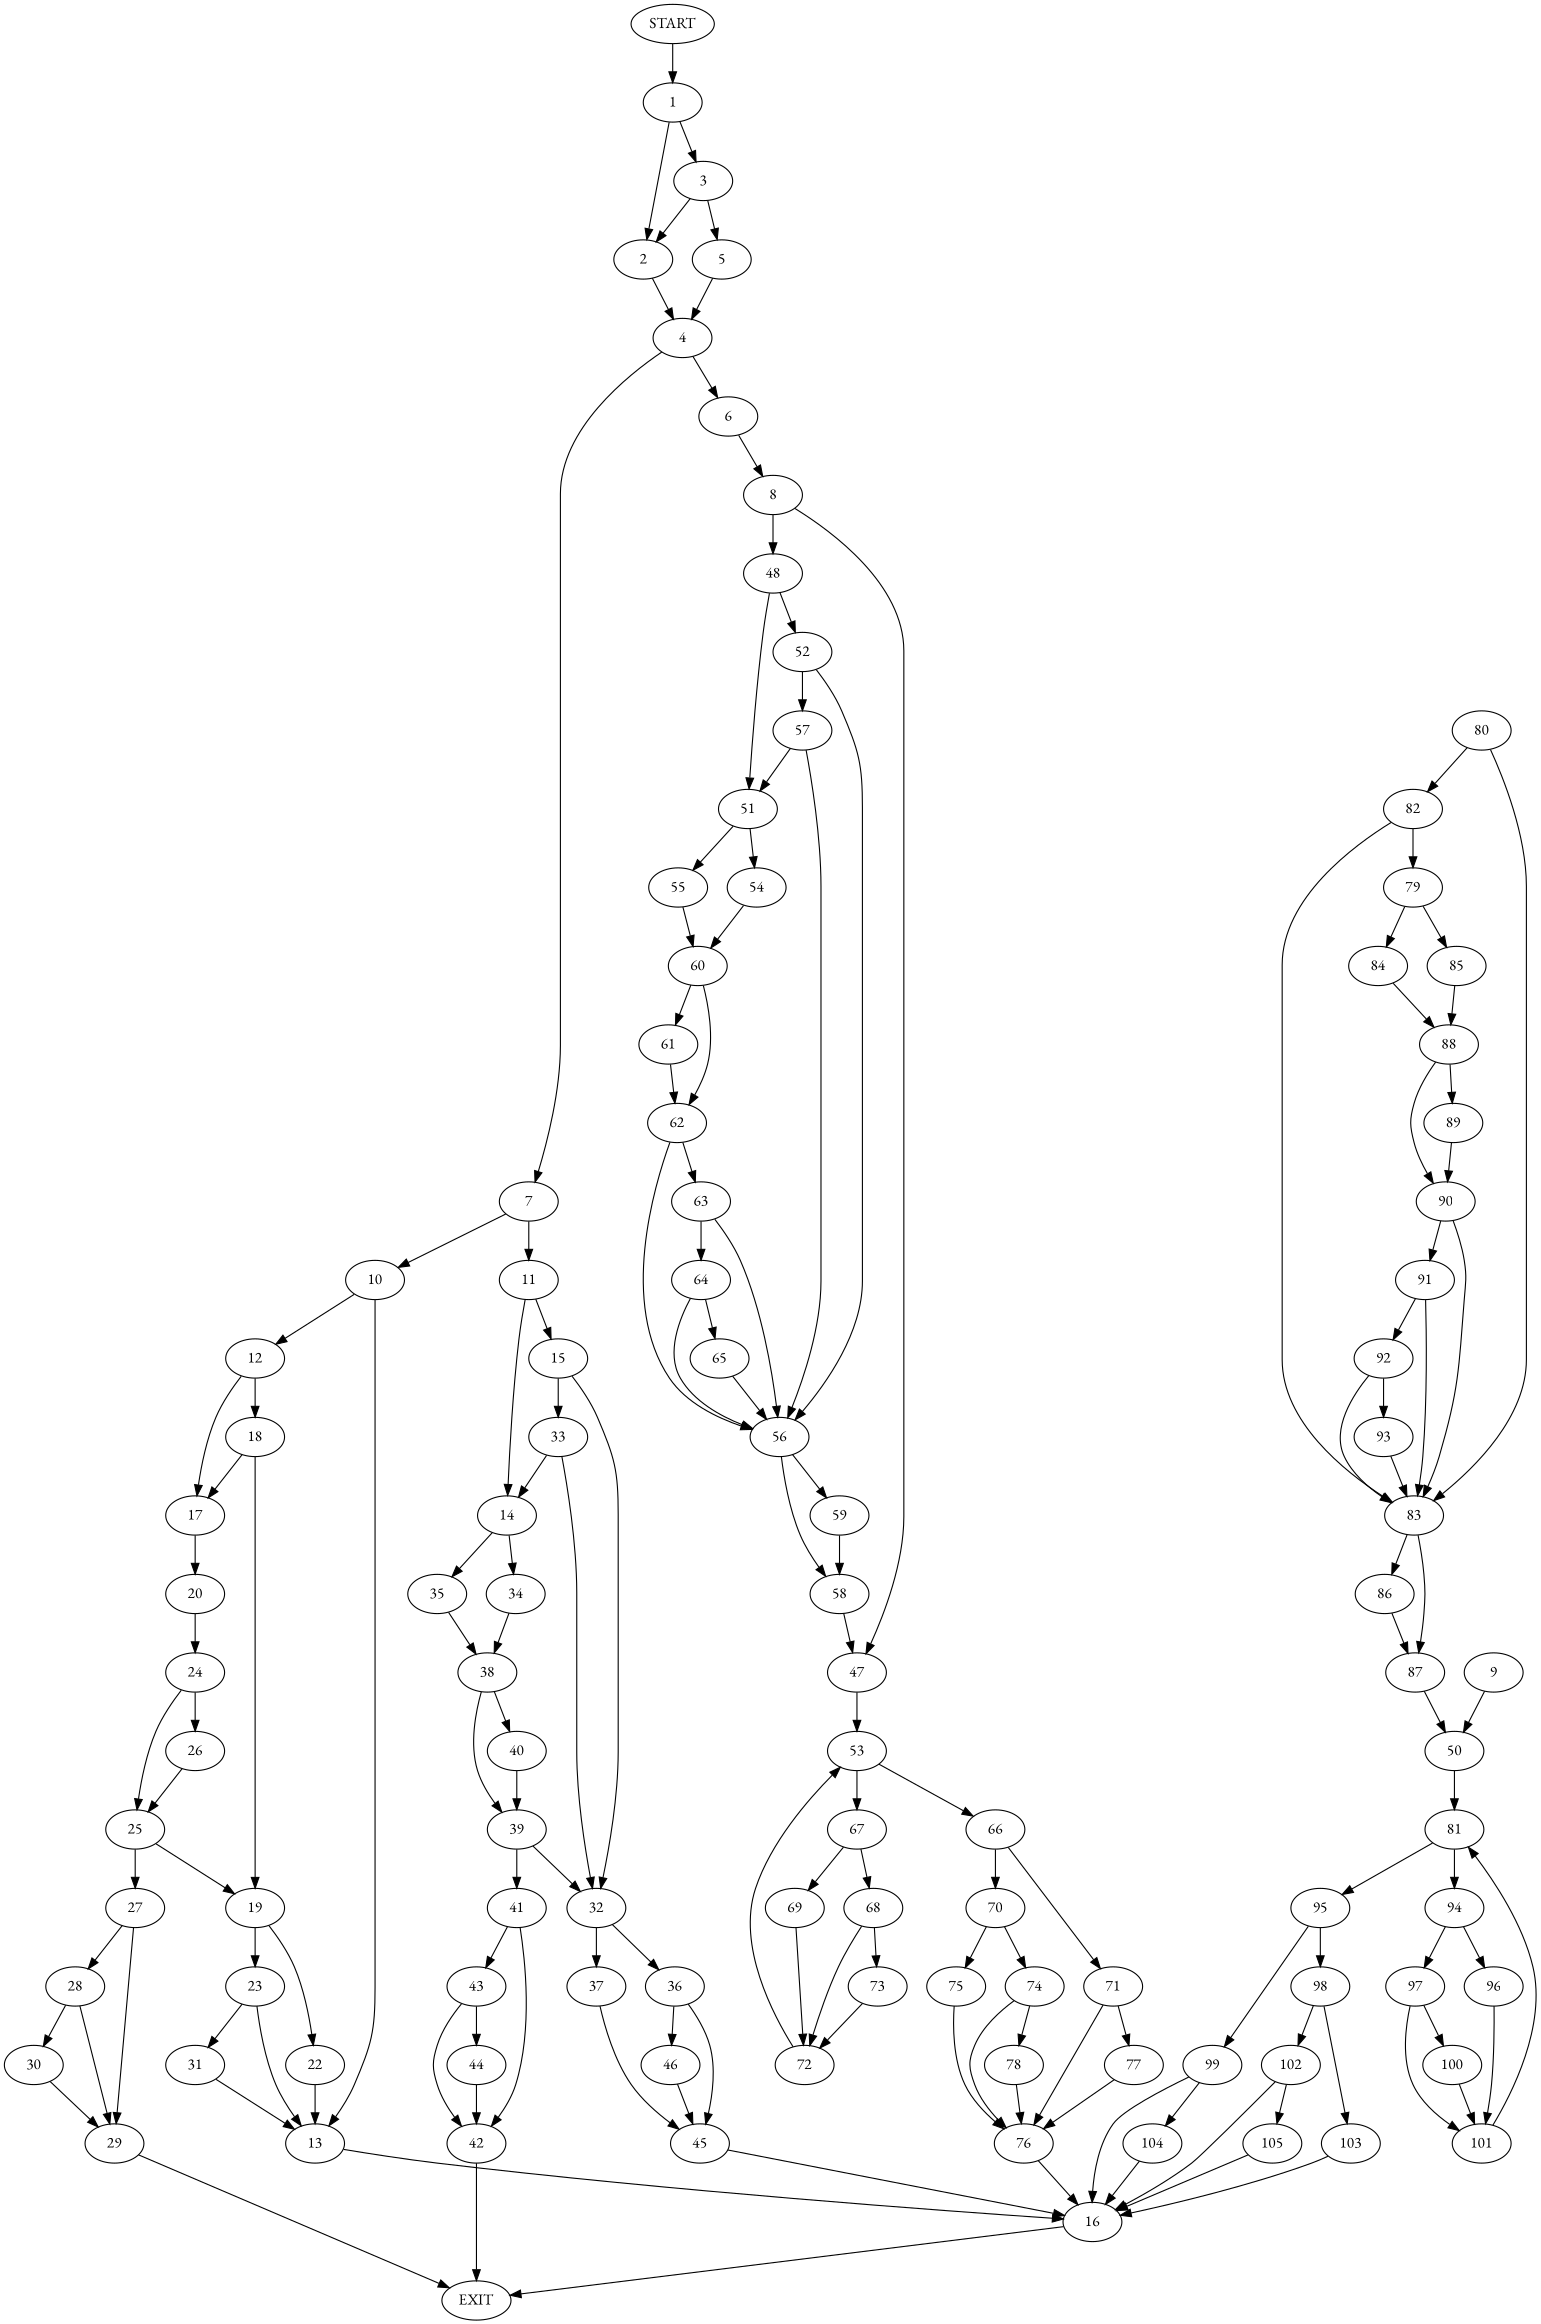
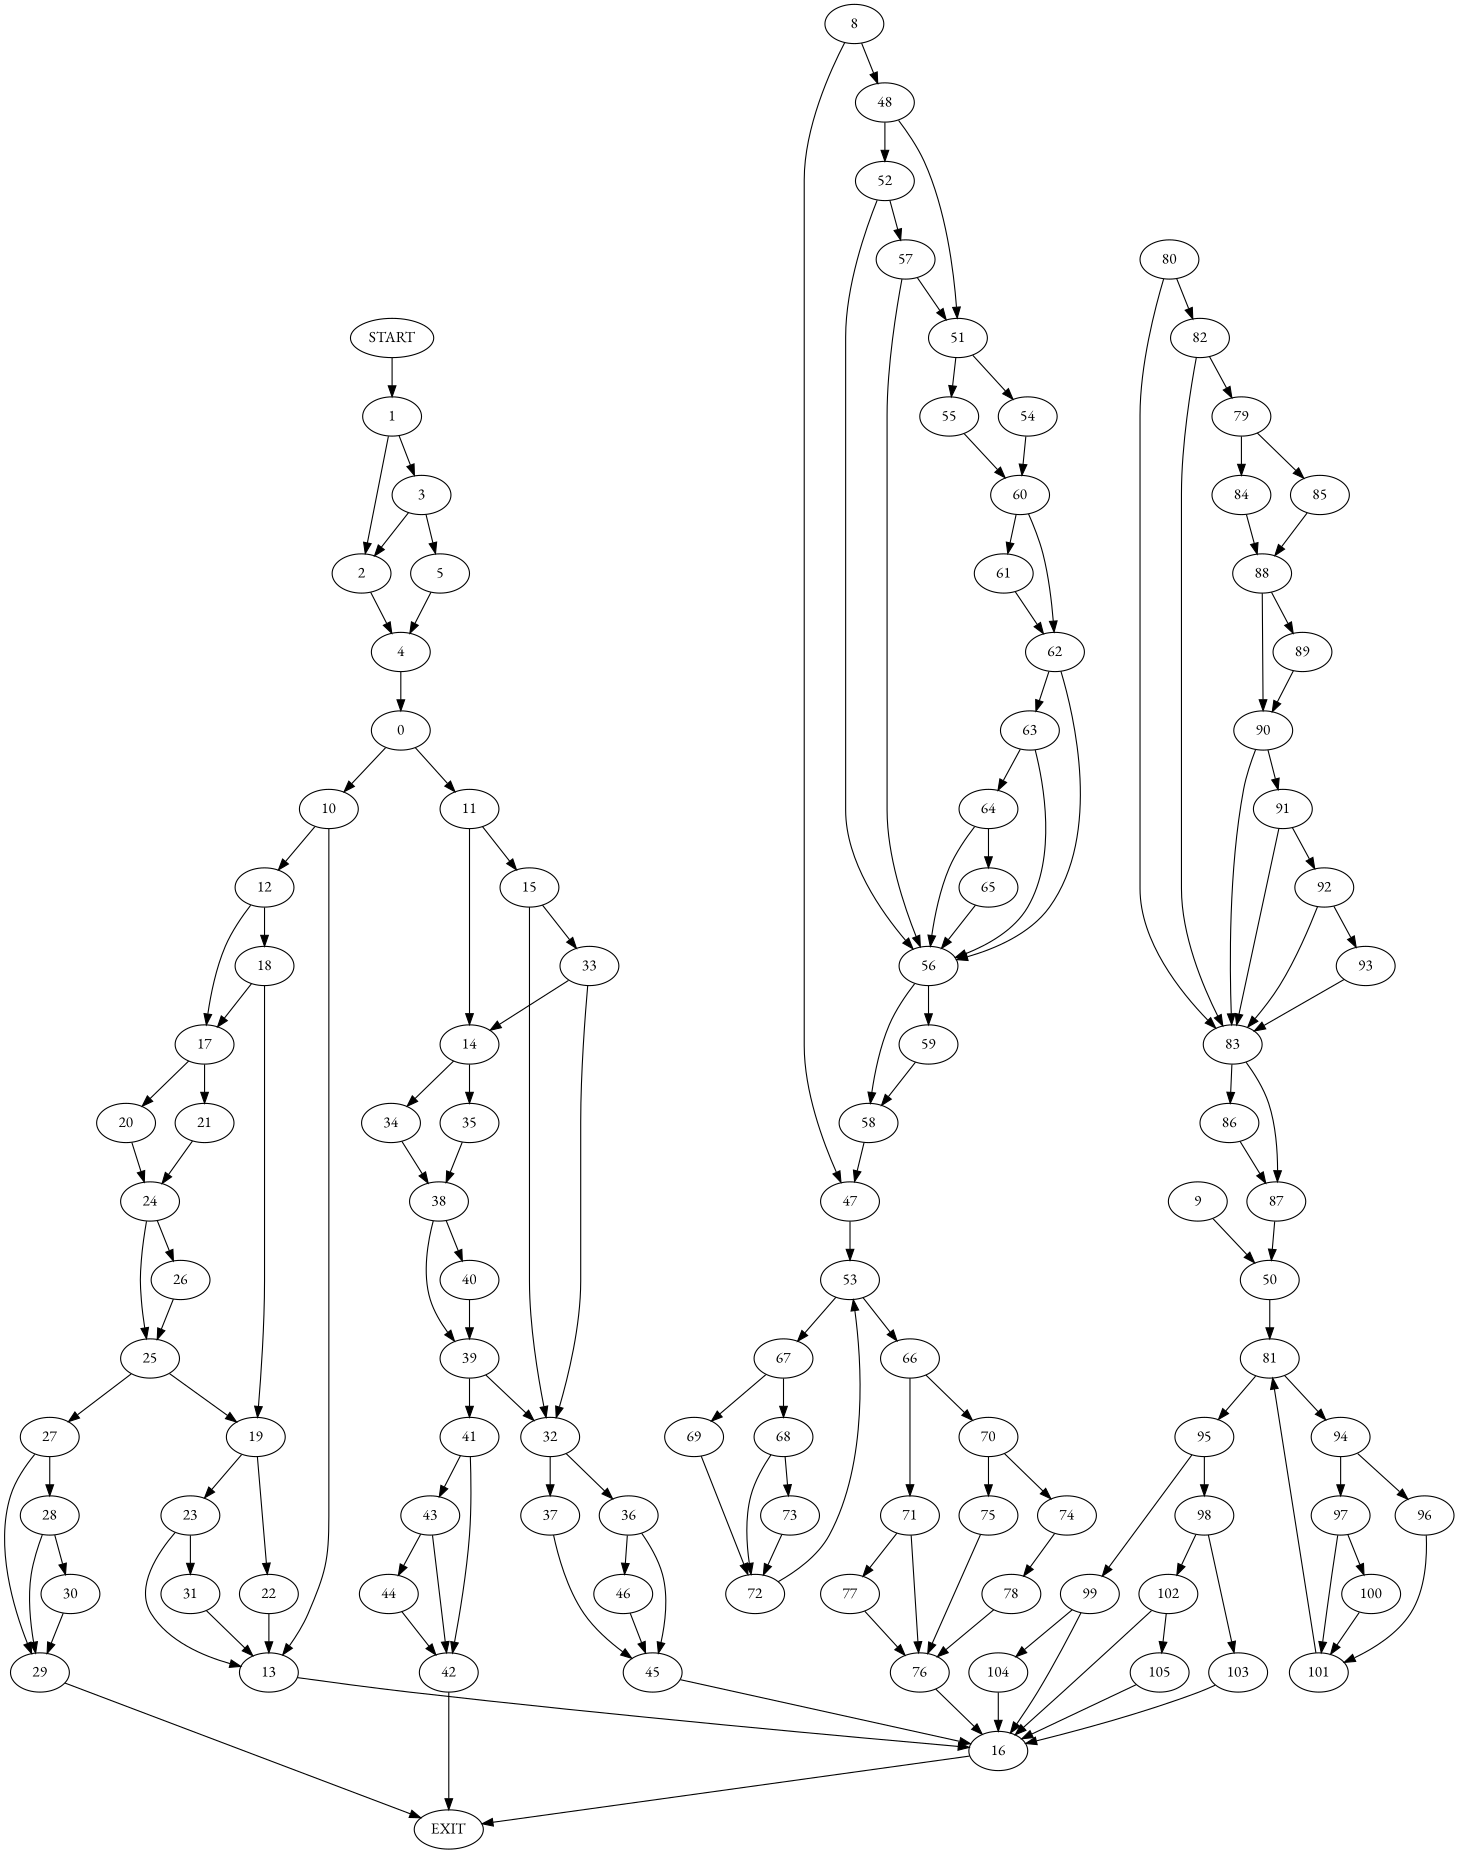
  digraph {
    fontname="EB Garamond"
    node [fontname="EB Garamond"]
    edge [fontname="EB Garamond"]
    n1 [label=START]
    1
    2
    3
    n5 [label=EXIT]
    4
    5
-   6
-   7
+   7 [label=0]
    8
    10
    11
    47
    48
    9
    50
    12
    13
    14
    15
    53
    51
    52
    81
    17
    18
    16
    34
    35
    32
    33
    20
+   21
    19
    38
    36
    37
    24
    22
    23
    31
    25
    26
    27
    28
    29
    30
    45
    46
    39
    40
    41
    42
    43
    44
    66
    67
    54
    55
    56
    57
    79
    84
    85
    80
    82
    83
    94
    95
    60
    58
    59
    70
    71
    68
    69
    61
    62
    63
    64
    65
    74
    75
    76
    77
    72
    73
    78
    88
    86
    87
    96
    97
    98
    99
    89
    90
    91
    92
    93
    101
    100
    102
    103
    104
    105
    n1 -> 1
    1 -> 2
    1 -> 3
    2 -> 4
    3 -> 2
    3 -> 5
-   4 -> 6
    4 -> 7
    5 -> 4
-   6 -> 8
    7 -> 10
    7 -> 11
    8 -> 47
    8 -> 48
    10 -> 12
    10 -> 13
    11 -> 14
    11 -> 15
    47 -> 53
    48 -> 51
    48 -> 52
    9 -> 50
    50 -> 81
    12 -> 17
    12 -> 18
    13 -> 16
    14 -> 34
    14 -> 35
    15 -> 32
    15 -> 33
    53 -> 66
    53 -> 67
    51 -> 54
    51 -> 55
    52 -> 56
    52 -> 57
    81 -> 94
    81 -> 95
    17 -> 20
+   17 -> 21
    18 -> 17
    18 -> 19
    16 -> n5
    34 -> 38
    35 -> 38
    32 -> 36
    32 -> 37
    33 -> 14
    33 -> 32
    20 -> 24
+   21 -> 24
    19 -> 22
    19 -> 23
    38 -> 39
    38 -> 40
    36 -> 45
    36 -> 46
    37 -> 45
    24 -> 25
    24 -> 26
    22 -> 13
    23 -> 13
    23 -> 31
    31 -> 13
    25 -> 19
    25 -> 27
    26 -> 25
    27 -> 28
    27 -> 29
    28 -> 29
    28 -> 30
    29 -> n5
    30 -> 29
    45 -> 16
    46 -> 45
    39 -> 32
    39 -> 41
    40 -> 39
    41 -> 42
    41 -> 43
    42 -> n5
    43 -> 42
    43 -> 44
    44 -> 42
    66 -> 70
    66 -> 71
    67 -> 68
    67 -> 69
    54 -> 60
    55 -> 60
    56 -> 58
    56 -> 59
    57 -> 51
    57 -> 56
    79 -> 84
    79 -> 85
    84 -> 88
    85 -> 88
    80 -> 82
    80 -> 83
    82 -> 79
    82 -> 83
    83 -> 86
    83 -> 87
    94 -> 96
    94 -> 97
    95 -> 98
    95 -> 99
    60 -> 61
    60 -> 62
    58 -> 47
    59 -> 58
    70 -> 74
    70 -> 75
    71 -> 76
    71 -> 77
    68 -> 72
    68 -> 73
    69 -> 72
    61 -> 62
    62 -> 56
    62 -> 63
    63 -> 56
    63 -> 64
    64 -> 56
    64 -> 65
    65 -> 56
-   74 -> 76
    74 -> 78
    75 -> 76
    76 -> 16
    77 -> 76
    72 -> 53
    73 -> 72
    78 -> 76
    88 -> 89
    88 -> 90
    86 -> 87
    87 -> 50
    96 -> 101
    97 -> 101
    97 -> 100
    98 -> 102
    98 -> 103
    99 -> 16
    99 -> 104
    89 -> 90
    90 -> 83
    90 -> 91
    91 -> 83
    91 -> 92
    92 -> 83
    92 -> 93
    93 -> 83
    101 -> 81
    100 -> 101
    102 -> 16
    102 -> 105
    103 -> 16
    104 -> 16
    105 -> 16
  }
